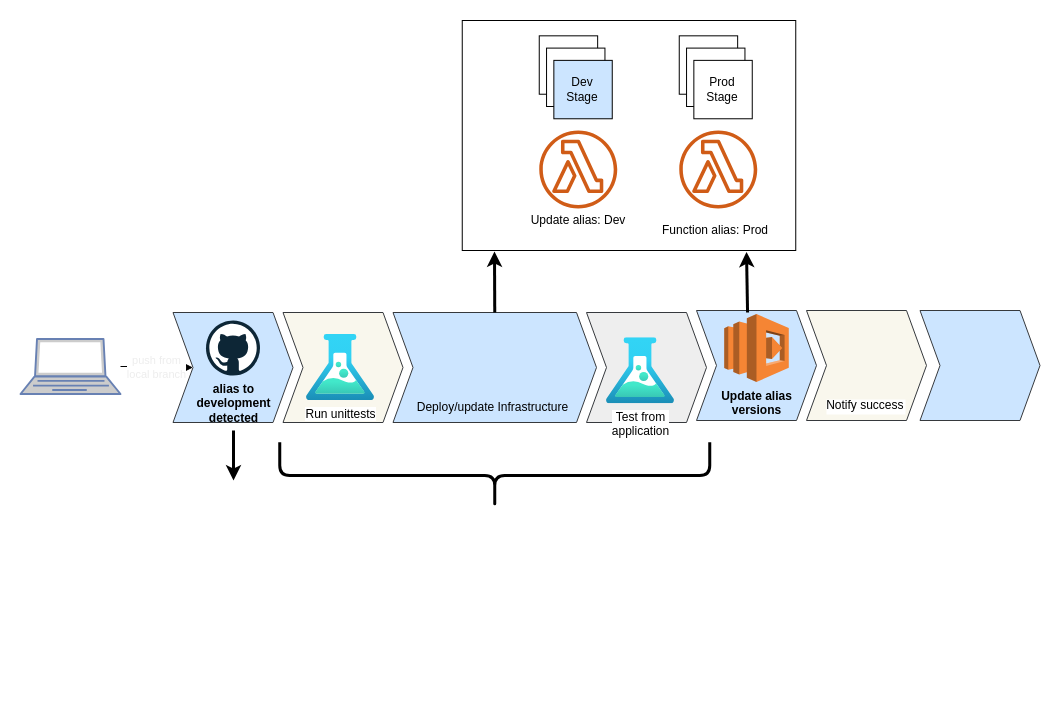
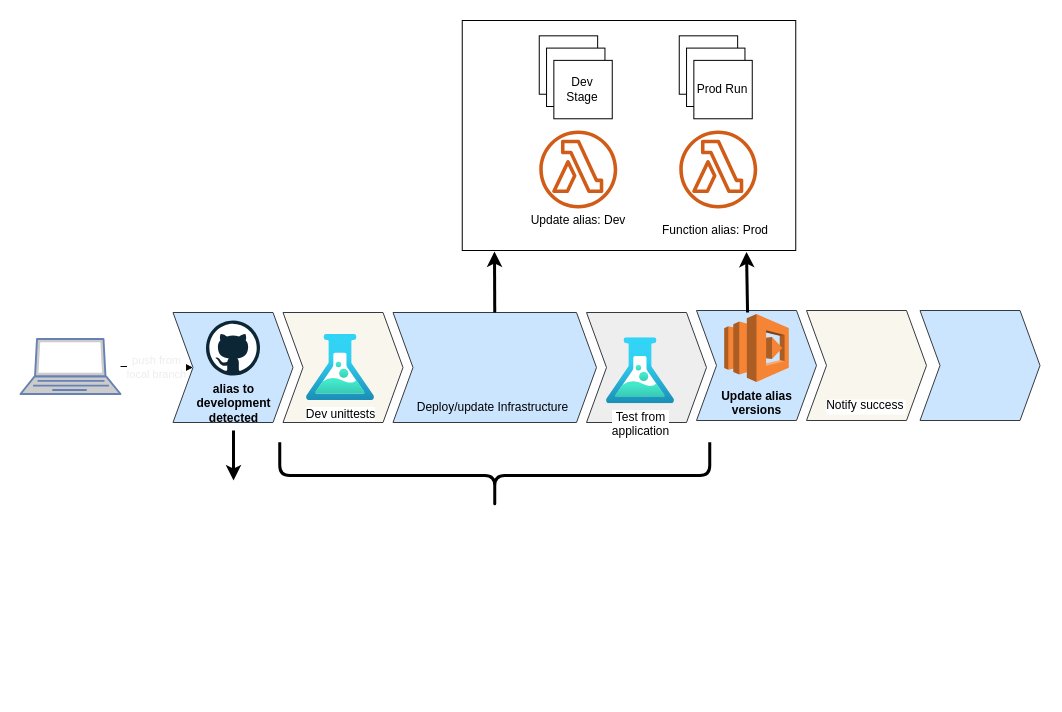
  <mxCell id="0" />
  <mxCell id="1" parent="0" />
  <mxCell id="2" style="edgeStyle=orthogonalEdgeStyle;rounded=0;orthogonalLoop=1;jettySize=auto;html=1;strokeWidth=3;" parent="1" edge="1"><mxGeometry relative="1" as="geometry"><mxPoint x="233" y="430" as="sourcePoint" /><mxPoint x="233" y="480" as="targetPoint" /><Array as="points"><mxPoint x="233" y="460" /><mxPoint x="233" y="460" /></Array></mxGeometry></mxCell>
  <mxCell id="3" value="" style="shape=step;perimeter=stepPerimeter;whiteSpace=wrap;html=1;fixedSize=1;fillColor=#cce5ff;strokeColor=#36393d;" parent="1" vertex="1"><mxGeometry x="172.5" y="312" width="120" height="110" as="geometry" /></mxCell>
  <mxCell id="4" value="" style="shape=step;perimeter=stepPerimeter;whiteSpace=wrap;html=1;fixedSize=1;fillColor=#f9f7ed;strokeColor=#36393d;" parent="1" vertex="1"><mxGeometry x="282.5" y="312" width="120" height="110" as="geometry" /></mxCell>
  <mxCell id="5" value="" style="shape=step;perimeter=stepPerimeter;whiteSpace=wrap;html=1;fixedSize=1;fillColor=#cce5ff;strokeColor=#36393d;" parent="1" vertex="1"><mxGeometry x="392.5" y="312" width="203.5" height="110" as="geometry" /></mxCell>
  <mxCell id="6" value="" style="shape=step;perimeter=stepPerimeter;whiteSpace=wrap;html=1;fixedSize=1;fillColor=#eeeeee;strokeColor=#36393d;" parent="1" vertex="1"><mxGeometry x="586" y="312" width="120" height="110" as="geometry" /></mxCell>
  <mxCell id="7" value="&lt;font color=&quot;#000000&quot;&gt;&lt;b&gt;alias to &lt;br&gt;development&lt;br&gt;detected&lt;/b&gt;&lt;br&gt;&lt;/font&gt;" style="dashed=0;outlineConnect=0;html=1;align=center;labelPosition=center;verticalLabelPosition=bottom;verticalAlign=top;shape=mxgraph.weblogos.github" parent="1" vertex="1"><mxGeometry x="205.5" y="320" width="54" height="55" as="geometry" /></mxCell>
  <mxCell id="8" value="&lt;font color=&quot;#ededed&quot;&gt;push from&lt;br&gt;local branch&lt;/font&gt;" style="edgeStyle=orthogonalEdgeStyle;rounded=0;orthogonalLoop=1;jettySize=auto;html=1;fontColor=#000000;" edge="1" parent="1" source="9" target="3"><mxGeometry relative="1" as="geometry" /></mxCell>
  <mxCell id="9" value="" style="fontColor=#0066CC;verticalAlign=top;verticalLabelPosition=bottom;labelPosition=center;align=center;html=1;outlineConnect=0;fillColor=#CCCCCC;strokeColor=#6881B3;gradientColor=none;gradientDirection=north;strokeWidth=2;shape=mxgraph.networks.laptop;" parent="1" vertex="1"><mxGeometry x="20" y="338.5" width="100" height="55" as="geometry" /></mxCell>
  <mxCell id="10" value="Deploy/update Infrastructure" style="shape=image;verticalLabelPosition=bottom;labelBackgroundColor=none;verticalAlign=top;aspect=fixed;imageAspect=0;image=https://dashboard.snapcraft.io/site_media/appmedia/2019/11/terraform.png;fontColor=#000000;" parent="1" vertex="1"><mxGeometry x="456.25" y="320" width="72.5" height="72.5" as="geometry" /></mxCell>
  <mxCell id="11" value="" style="group" parent="1" vertex="1" connectable="0"><mxGeometry x="312.5" y="327.5" width="80" height="66" as="geometry" /></mxCell>
  <mxCell id="12" value="" style="group" vertex="1" connectable="0" parent="11"><mxGeometry y="-4" width="80" height="70" as="geometry" /></mxCell>
  <mxCell id="13" value="" style="group" vertex="1" connectable="0" parent="12"><mxGeometry x="-6.5" y="6.5" width="80" height="70" as="geometry" /></mxCell>
- <mxCell id="14" value="Run unittests" style="aspect=fixed;html=1;points=[];align=center;image;fontSize=12;image=img/lib/azure2/general/Load_Test.svg;" parent="13" vertex="1"><mxGeometry y="4" width="68" height="66" as="geometry" /></mxCell>
+ <mxCell id="14" value="Dev unittests" style="aspect=fixed;html=1;points=[];align=center;image;fontSize=12;image=img/lib/azure2/general/Load_Test.svg;" parent="13" vertex="1"><mxGeometry y="4" width="68" height="66" as="geometry" /></mxCell>
  <mxCell id="15" value="" style="shape=image;verticalLabelPosition=bottom;labelBackgroundColor=#ffffff;verticalAlign=top;aspect=fixed;imageAspect=0;image=https://upload.wikimedia.org/wikipedia/commons/thumb/c/c3/Python-logo-notext.svg/1200px-Python-logo-notext.svg.png;" parent="13" vertex="1"><mxGeometry x="40" width="40" height="40" as="geometry" /></mxCell>
  <mxCell id="16" value="" style="shape=step;perimeter=stepPerimeter;whiteSpace=wrap;html=1;fixedSize=1;fillColor=#cce5ff;strokeColor=#36393d;" parent="1" vertex="1"><mxGeometry x="696" y="310" width="120" height="110" as="geometry" /></mxCell>
  <mxCell id="17" value="&lt;font color=&quot;#000000&quot;&gt;&lt;b&gt;Update alias &lt;br&gt;versions&lt;/b&gt;&lt;/font&gt;" style="outlineConnect=0;dashed=0;verticalLabelPosition=bottom;verticalAlign=top;align=center;html=1;shape=mxgraph.aws3.lambda;fillColor=#F58534;gradientColor=none;" parent="1" vertex="1"><mxGeometry x="723.72" y="313.5" width="64.56" height="68" as="geometry" /></mxCell>
  <mxCell id="18" value="" style="shape=step;perimeter=stepPerimeter;whiteSpace=wrap;html=1;fixedSize=1;fillColor=#cce5ff;strokeColor=#36393d;" parent="1" vertex="1"><mxGeometry x="919.5" y="310" width="120" height="110" as="geometry" /></mxCell>
  <mxCell id="19" value="" style="group" parent="1" vertex="1" connectable="0"><mxGeometry x="467.75" y="493" width="59.75" height="73.25" as="geometry" /></mxCell>
  <mxCell id="20" value="" style="shape=image;verticalLabelPosition=bottom;labelBackgroundColor=#ffffff;verticalAlign=top;aspect=fixed;imageAspect=0;image=https://cdn.worldvectorlogo.com/logos/slack-1.svg;" parent="19" vertex="1"><mxGeometry y="7.146" width="59.75" height="59.75" as="geometry" /></mxCell>
  <mxCell id="21" value="" style="shape=image;verticalLabelPosition=bottom;labelBackgroundColor=#ffffff;verticalAlign=top;aspect=fixed;imageAspect=0;image=https://upload.wikimedia.org/wikipedia/commons/thumb/c/cc/Cross_red_circle.svg/1200px-Cross_red_circle.svg.png;" parent="19" vertex="1"><mxGeometry x="32.297" width="23.577" height="23.577" as="geometry" /></mxCell>
  <mxCell id="22" value="" style="endArrow=classic;html=1;exitX=0.5;exitY=0;exitDx=0;exitDy=0;strokeWidth=3;" parent="1" source="5" edge="1"><mxGeometry width="50" height="50" relative="1" as="geometry"><mxPoint x="256" y="280" as="sourcePoint" /><mxPoint x="494" y="251" as="targetPoint" /></mxGeometry></mxCell>
  <mxCell id="23" value="" style="endArrow=classic;html=1;exitX=0.5;exitY=0;exitDx=0;exitDy=0;entryX=0.167;entryY=1.006;entryDx=0;entryDy=0;strokeWidth=3;entryPerimeter=0;" parent="1" edge="1"><mxGeometry width="50" height="50" relative="1" as="geometry"><mxPoint x="747.06" y="312" as="sourcePoint" /><mxPoint x="746.004" y="251.38" as="targetPoint" /></mxGeometry></mxCell>
  <mxCell id="24" value="" style="shape=step;perimeter=stepPerimeter;whiteSpace=wrap;html=1;fixedSize=1;fillColor=#f9f7ed;strokeColor=#36393d;" parent="1" vertex="1"><mxGeometry x="806" y="310" width="120" height="110" as="geometry" /></mxCell>
  <mxCell id="25" value="" style="group" parent="1" vertex="1" connectable="0"><mxGeometry x="205.5" y="480" width="60.5" height="70" as="geometry" /></mxCell>
  <mxCell id="26" value="" style="shape=image;verticalLabelPosition=bottom;labelBackgroundColor=#ffffff;verticalAlign=top;aspect=fixed;imageAspect=0;image=https://cdn.worldvectorlogo.com/logos/slack-1.svg;" parent="25" vertex="1"><mxGeometry y="6.829" width="60.5" height="60.5" as="geometry" /></mxCell>
  <mxCell id="27" value="" style="shape=image;verticalLabelPosition=bottom;labelBackgroundColor=#ffffff;verticalAlign=top;aspect=fixed;imageAspect=0;image=https://icons.iconarchive.com/icons/custom-icon-design/flatastic-9/512/Start-icon.png;" parent="25" vertex="1"><mxGeometry x="37.281" width="20.93" height="20.93" as="geometry" /></mxCell>
  <mxCell id="28" value="" style="group" parent="1" vertex="1" connectable="0"><mxGeometry x="832.63" y="321.25" width="66.75" height="70" as="geometry" /></mxCell>
  <mxCell id="29" value="Notify success" style="shape=image;verticalLabelPosition=bottom;labelBackgroundColor=#ffffff;verticalAlign=top;aspect=fixed;imageAspect=0;image=https://cdn.worldvectorlogo.com/logos/slack-1.svg;fontColor=#000000;" parent="28" vertex="1"><mxGeometry y="5.572" width="64.428" height="64.428" as="geometry" /></mxCell>
  <mxCell id="30" value="" style="shape=image;verticalLabelPosition=bottom;labelBackgroundColor=#ffffff;verticalAlign=top;aspect=fixed;imageAspect=0;image=https://upload.wikimedia.org/wikipedia/commons/thumb/e/e0/Check_green_icon.svg/2048px-Check_green_icon.svg.png;" parent="28" vertex="1"><mxGeometry x="41.313" width="24.552" height="24.552" as="geometry" /></mxCell>
  <mxCell id="31" value="" style="shape=curlyBracket;whiteSpace=wrap;html=1;rounded=1;strokeWidth=3;rotation=-90;" parent="1" vertex="1"><mxGeometry x="461" y="260" width="66.5" height="430" as="geometry" /></mxCell>
  <mxCell id="32" value="" style="rounded=0;whiteSpace=wrap;html=1;" parent="1" vertex="1"><mxGeometry x="461.75" y="20" width="333.5" height="230.0" as="geometry" /></mxCell>
  <mxCell id="33" value="" style="shape=image;verticalLabelPosition=bottom;labelBackgroundColor=#ffffff;verticalAlign=top;aspect=fixed;imageAspect=0;image=https://logos-world.net/wp-content/uploads/2021/08/Amazon-Web-Services-AWS-Emblem.png;" parent="1" vertex="1"><mxGeometry x="463.26" y="22" width="70.99" height="40" as="geometry" /></mxCell>
  <mxCell id="34" value="" style="group" parent="1" vertex="1" connectable="0"><mxGeometry x="538.75" y="35.333" width="73" height="122.667" as="geometry" /></mxCell>
  <mxCell id="35" value="" style="whiteSpace=wrap;html=1;aspect=fixed;" parent="34" vertex="1"><mxGeometry width="58.4" height="58.4" as="geometry" /></mxCell>
  <mxCell id="36" value="" style="whiteSpace=wrap;html=1;aspect=fixed;" parent="34" vertex="1"><mxGeometry x="7.3" y="12.267" width="58.4" height="58.4" as="geometry" /></mxCell>
- <mxCell id="37" value="Dev Stage" style="whiteSpace=wrap;html=1;aspect=fixed;fillColor=#cce5ff;" parent="34" vertex="1"><mxGeometry x="14.6" y="24.533" width="58.4" height="58.4" as="geometry" /></mxCell>
+ <mxCell id="37" value="Dev Stage" style="whiteSpace=wrap;html=1;aspect=fixed;" parent="34" vertex="1"><mxGeometry x="14.6" y="24.533" width="58.4" height="58.4" as="geometry" /></mxCell>
  <mxCell id="38" value="" style="group" parent="1" vertex="1" connectable="0"><mxGeometry x="678.75" y="35.333" width="73" height="122.667" as="geometry" /></mxCell>
  <mxCell id="39" value="" style="whiteSpace=wrap;html=1;aspect=fixed;" parent="38" vertex="1"><mxGeometry width="58.4" height="58.4" as="geometry" /></mxCell>
  <mxCell id="40" value="" style="whiteSpace=wrap;html=1;aspect=fixed;" parent="38" vertex="1"><mxGeometry x="7.3" y="12.267" width="58.4" height="58.4" as="geometry" /></mxCell>
- <mxCell id="41" value="Prod Stage" style="whiteSpace=wrap;html=1;aspect=fixed;" parent="38" vertex="1"><mxGeometry x="14.6" y="24.533" width="58.4" height="58.4" as="geometry" /></mxCell>
+ <mxCell id="41" value="Prod Run" style="whiteSpace=wrap;html=1;aspect=fixed;" parent="38" vertex="1"><mxGeometry x="14.6" y="24.533" width="58.4" height="58.4" as="geometry" /></mxCell>
  <mxCell id="42" value="" style="outlineConnect=0;fontColor=#232F3E;gradientColor=none;fillColor=#D05C17;strokeColor=none;dashed=0;verticalLabelPosition=bottom;verticalAlign=top;align=center;html=1;fontSize=12;fontStyle=0;aspect=fixed;pointerEvents=1;shape=mxgraph.aws4.lambda_function;" parent="1" vertex="1"><mxGeometry x="538.75" y="130" width="78" height="78" as="geometry" /></mxCell>
  <mxCell id="43" value="" style="outlineConnect=0;fontColor=#232F3E;gradientColor=none;fillColor=#D05C17;strokeColor=none;dashed=0;verticalLabelPosition=bottom;verticalAlign=top;align=center;html=1;fontSize=12;fontStyle=0;aspect=fixed;pointerEvents=1;shape=mxgraph.aws4.lambda_function;" parent="1" vertex="1"><mxGeometry x="678.75" y="130" width="78" height="78" as="geometry" /></mxCell>
  <mxCell id="44" value="Update alias: Dev" style="text;html=1;strokeColor=none;fillColor=none;align=center;verticalAlign=middle;whiteSpace=wrap;rounded=0;" parent="1" vertex="1"><mxGeometry x="517.63" y="210" width="120.25" height="20" as="geometry" /></mxCell>
  <mxCell id="45" value="Function alias: Prod" style="text;html=1;strokeColor=none;fillColor=none;align=center;verticalAlign=middle;whiteSpace=wrap;rounded=0;" parent="1" vertex="1"><mxGeometry x="655.13" y="220" width="120.25" height="20" as="geometry" /></mxCell>
  <mxCell id="46" value="" style="shape=image;verticalLabelPosition=bottom;labelBackgroundColor=#ffffff;verticalAlign=top;aspect=fixed;imageAspect=0;image=https://cdn.freebiesupply.com/logos/large/2x/aws-api-gateway-logo-png-transparent.png;" parent="1" vertex="1"><mxGeometry x="431" y="95" width="66" height="80" as="geometry" /></mxCell>
  <mxCell id="47" value="" style="group" vertex="1" connectable="0" parent="1"><mxGeometry x="616" y="327.25" width="80" height="70.75" as="geometry" /></mxCell>
  <mxCell id="48" value="" style="group" vertex="1" connectable="0" parent="47"><mxGeometry x="-10" y="2.75" width="80" height="73.25" as="geometry" /></mxCell>
  <mxCell id="49" value="Test from &lt;br&gt;application" style="aspect=fixed;html=1;points=[];align=center;image;fontSize=12;image=img/lib/azure2/general/Load_Test.svg;" parent="48" vertex="1"><mxGeometry y="7.25" width="68" height="66" as="geometry" /></mxCell>
  <mxCell id="50" value="" style="shape=image;verticalLabelPosition=bottom;labelBackgroundColor=#ffffff;verticalAlign=top;aspect=fixed;imageAspect=0;image=https://upload.wikimedia.org/wikipedia/commons/thumb/c/c3/Python-logo-notext.svg/1200px-Python-logo-notext.svg.png;" parent="48" vertex="1"><mxGeometry x="40" width="40" height="40" as="geometry" /></mxCell>
